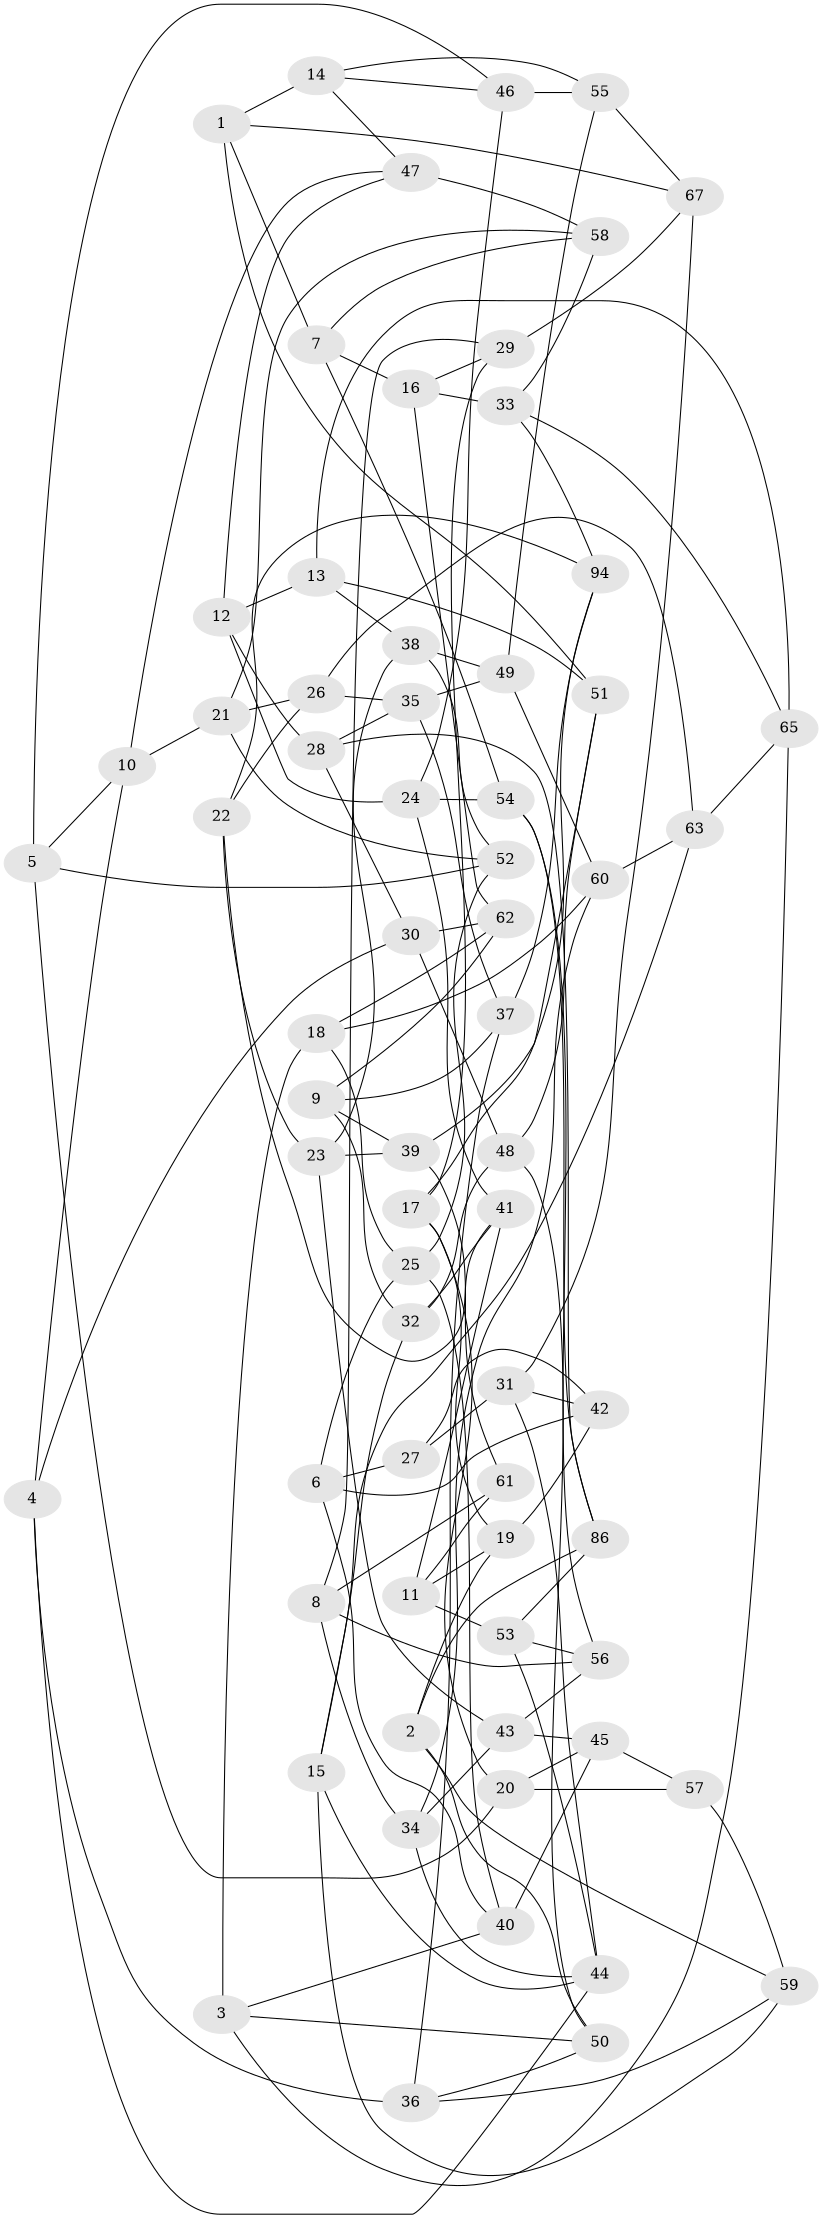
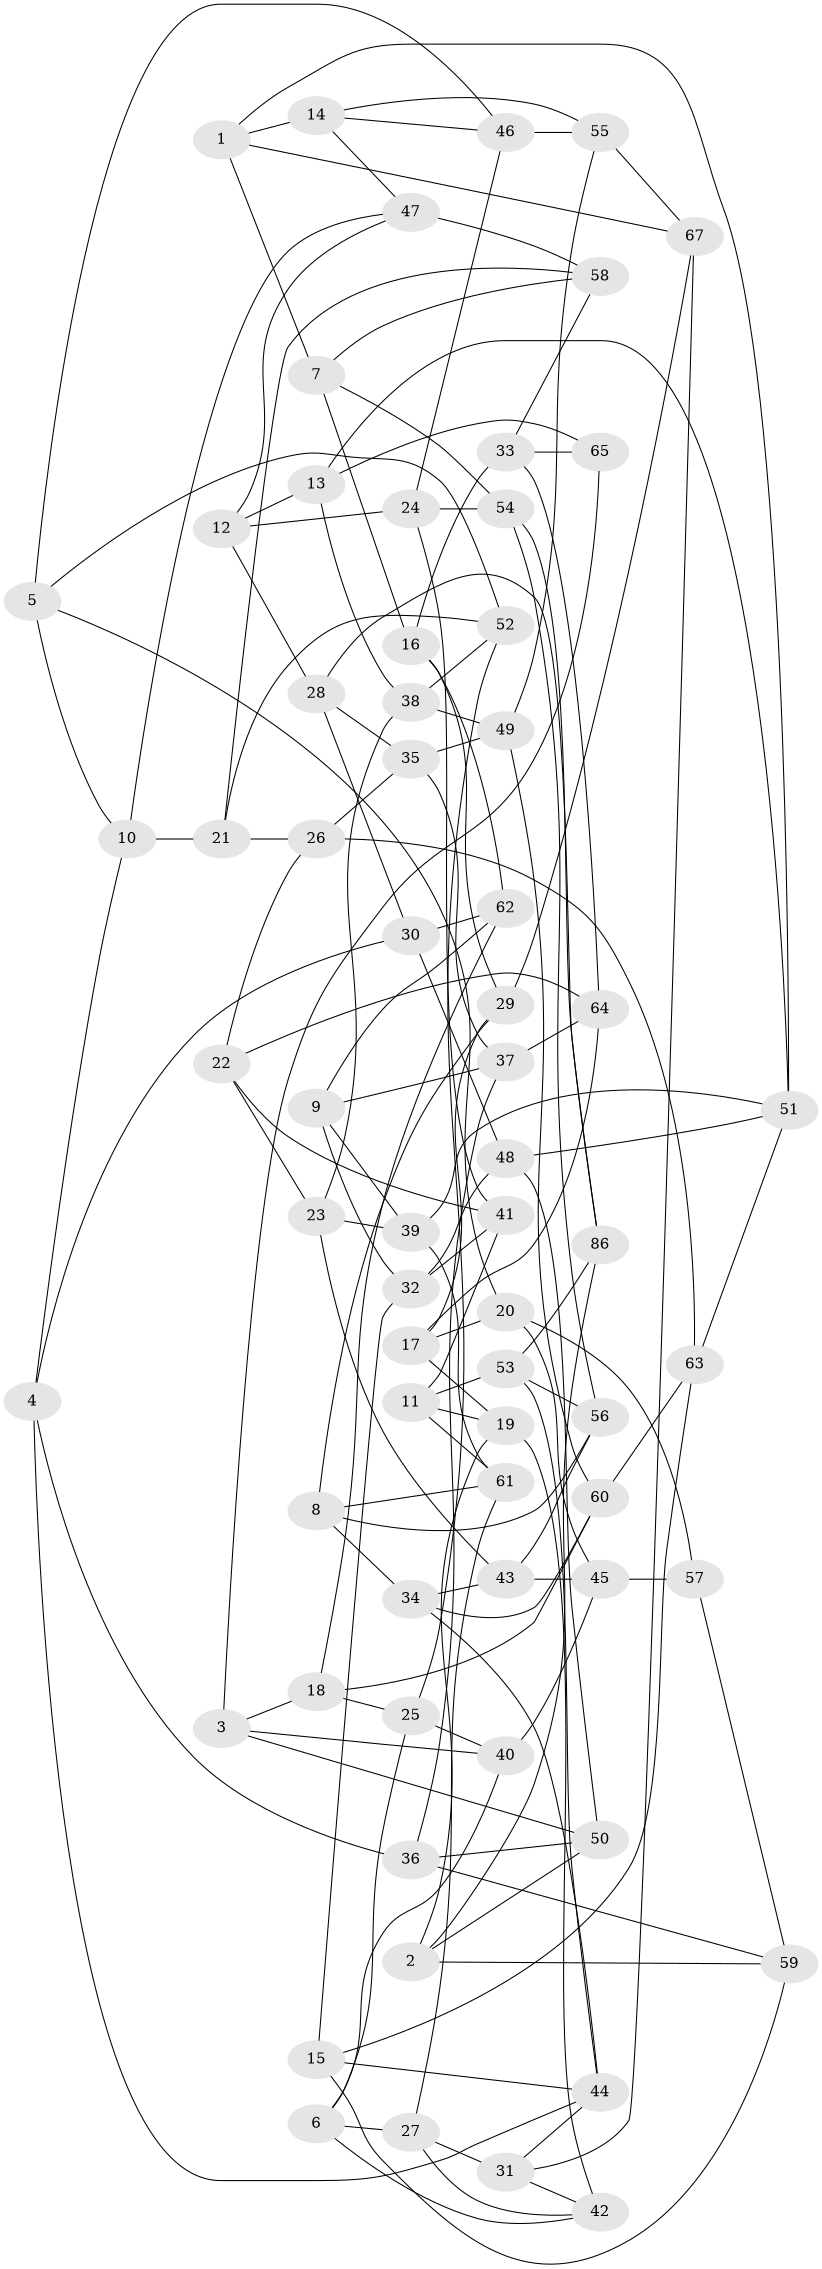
  graph {
    rankdir=LR
    node [color=gray90 style=filled]
    1
    7
    14
    51
    67
    16
    54
    58
    46
    47
    55
    2
    19
    50
    59
    n16 [label=86]
    42
    3
    18
    40
    65
    25
    62
    60
    45
    4
    10
    30
    36
    44
    21
    48
    37
    5
    20
    52
    57
    6
    27
    61
    31
    29
    33
    56
    8
    34
    43
    9
    32
    39
    41
-   64 [label=94]
+   64
    26
    11
    53
    12
    13
    24
    28
    38
    35
    49
    15
    63
    17
    22
    23
    1 -- 7
    1 -- 14
    1 -- 51
    1 -- 67
    7 -- 16
    7 -- 54
    7 -- 58
    14 -- 46
    14 -- 47
    14 -- 55
    16 -- 62
    16 -- 29
    16 -- 33
    54 -- n16
    54 -- 56
    46 -- 55
    47 -- 58
    55 -- 67
    2 -- 19
    2 -- 50
    2 -- 59
    2 -- n16
    19 -- 42
    3 -- 50
    3 -- 18
    3 -- 40
    3 -- 65
    18 -- 25
    18 -- 62
    18 -- 60
    40 -- 45
    25 -- 40
    25 -- 52
    60 -- 63
    45 -- 57
    4 -- 10
    4 -- 30
    4 -- 36
    4 -- 44
    10 -- 47
    10 -- 21
    30 -- 62
    30 -- 48
    36 -- 50
    36 -- 59
    36 -- 37
    21 -- 58
    21 -- 52
    21 -- 26
    48 -- 51
    48 -- 50
    37 -- 64
    5 -- 46
    5 -- 10
    5 -- 20
    5 -- 52
    20 -- 45
    20 -- 57
    57 -- 59
    6 -- 42
    6 -- 40
    6 -- 25
    6 -- 27
    27 -- 42
+   27 -- 61
    27 -- 31
    31 -- 67
    31 -- 42
    31 -- 44
    29 -- 67
    33 -- 58
    33 -- 65
    33 -- 64
    8 -- 61
    8 -- 29
    8 -- 56
    8 -- 34
    34 -- 60
    34 -- 44
    34 -- 43
    43 -- 45
    43 -- 56
    9 -- 62
    9 -- 37
    9 -- 32
    9 -- 39
    32 -- 48
    32 -- 41
    39 -- 51
    39 -- 61
    26 -- 35
    26 -- 63
    11 -- 19
    11 -- 61
    11 -- 41
    11 -- 53
    53 -- n16
    53 -- 44
    53 -- 56
    12 -- 47
    12 -- 13
    12 -- 24
    12 -- 28
    13 -- 51
    13 -- 65
    13 -- 38
    24 -- 54
    24 -- 46
    24 -- 41
    28 -- n16
    28 -- 30
    28 -- 35
    38 -- 52
    38 -- 49
    35 -- 37
    35 -- 49
    49 -- 55
    49 -- 60
    15 -- 59
    15 -- 44
    15 -- 32
    15 -- 63
-   63 -- 65
+   63 -- 51
    17 -- 19
    17 -- 20
    17 -- 29
    17 -- 64
    22 -- 41
    22 -- 64
    22 -- 26
    22 -- 23
    23 -- 43
    23 -- 39
    23 -- 38
  }
